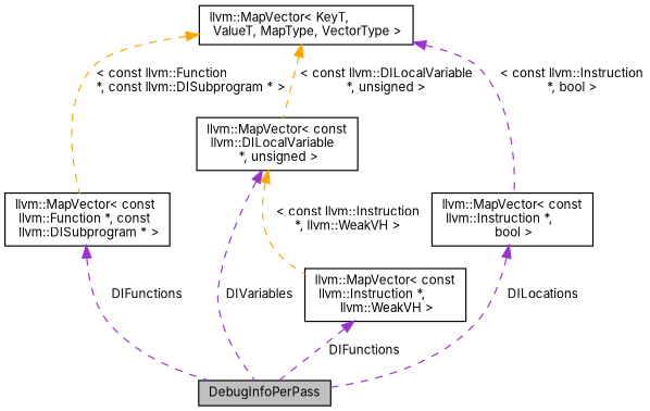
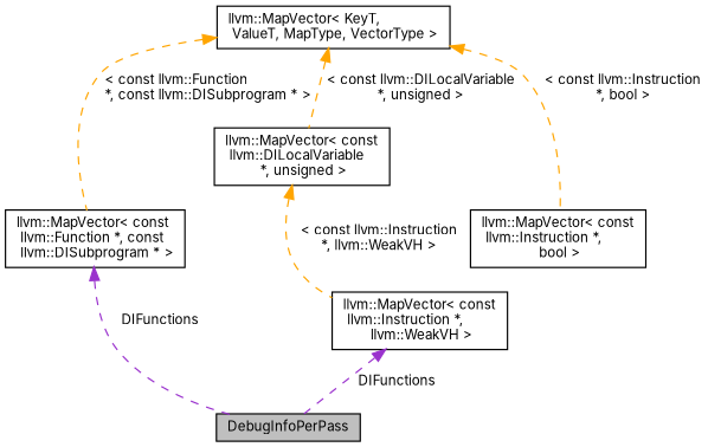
  digraph {
    fontname=Inter
    rankdir=TB
    node [color=black fontname=Inter fontsize=10 shape=record]
    edge [color=darkorchid3 dir=back fontname=Inter fontsize=10 labelfontname=Helvetica labelfontsize=10 style=dashed]
    n1 [fillcolor=grey75 fontcolor=black height=0.2 label=DebugInfoPerPass style=filled width=0.4]
    n2 [height=0.2 label="llvm::MapVector\< const\l llvm::Function *, const\l llvm::DISubprogram * \>" width=0.4]
    n3 [height=0.2 label="llvm::MapVector\< KeyT,\l ValueT, MapType, VectorType \>" width=0.4]
    n4 [height=0.2 label="llvm::MapVector\< const\l llvm::DILocalVariable\l *, unsigned \>" width=0.4]
    n5 [height=0.2 label="llvm::MapVector\< const\l llvm::Instruction *,\l bool \>" width=0.4]
    n6 [height=0.2 label="llvm::MapVector\< const\l llvm::Instruction *,\l llvm::WeakVH \>" width=0.4]
    n2 -> n1 [label=" DIFunctions"]
    n3 -> n2 [color=orange label=" \< const llvm::Function\l *, const llvm::DISubprogram * \>"]
    n3 -> n4 [color=orange label=" \< const llvm::DILocalVariable\l *, unsigned \>"]
-   n3 -> n5 [label=" \< const llvm::Instruction\l *, bool \>"]
-   n4 -> n1 [label=" DIVariables"]
+   n3 -> n5 [color=orange label=" \< const llvm::Instruction\l *, bool \>"]
    n4 -> n6 [color=orange label=" \< const llvm::Instruction\l *, llvm::WeakVH \>"]
-   n5 -> n1 [label=" DILocations"]
    n6 -> n1 [label=" DIFunctions"]
  }
